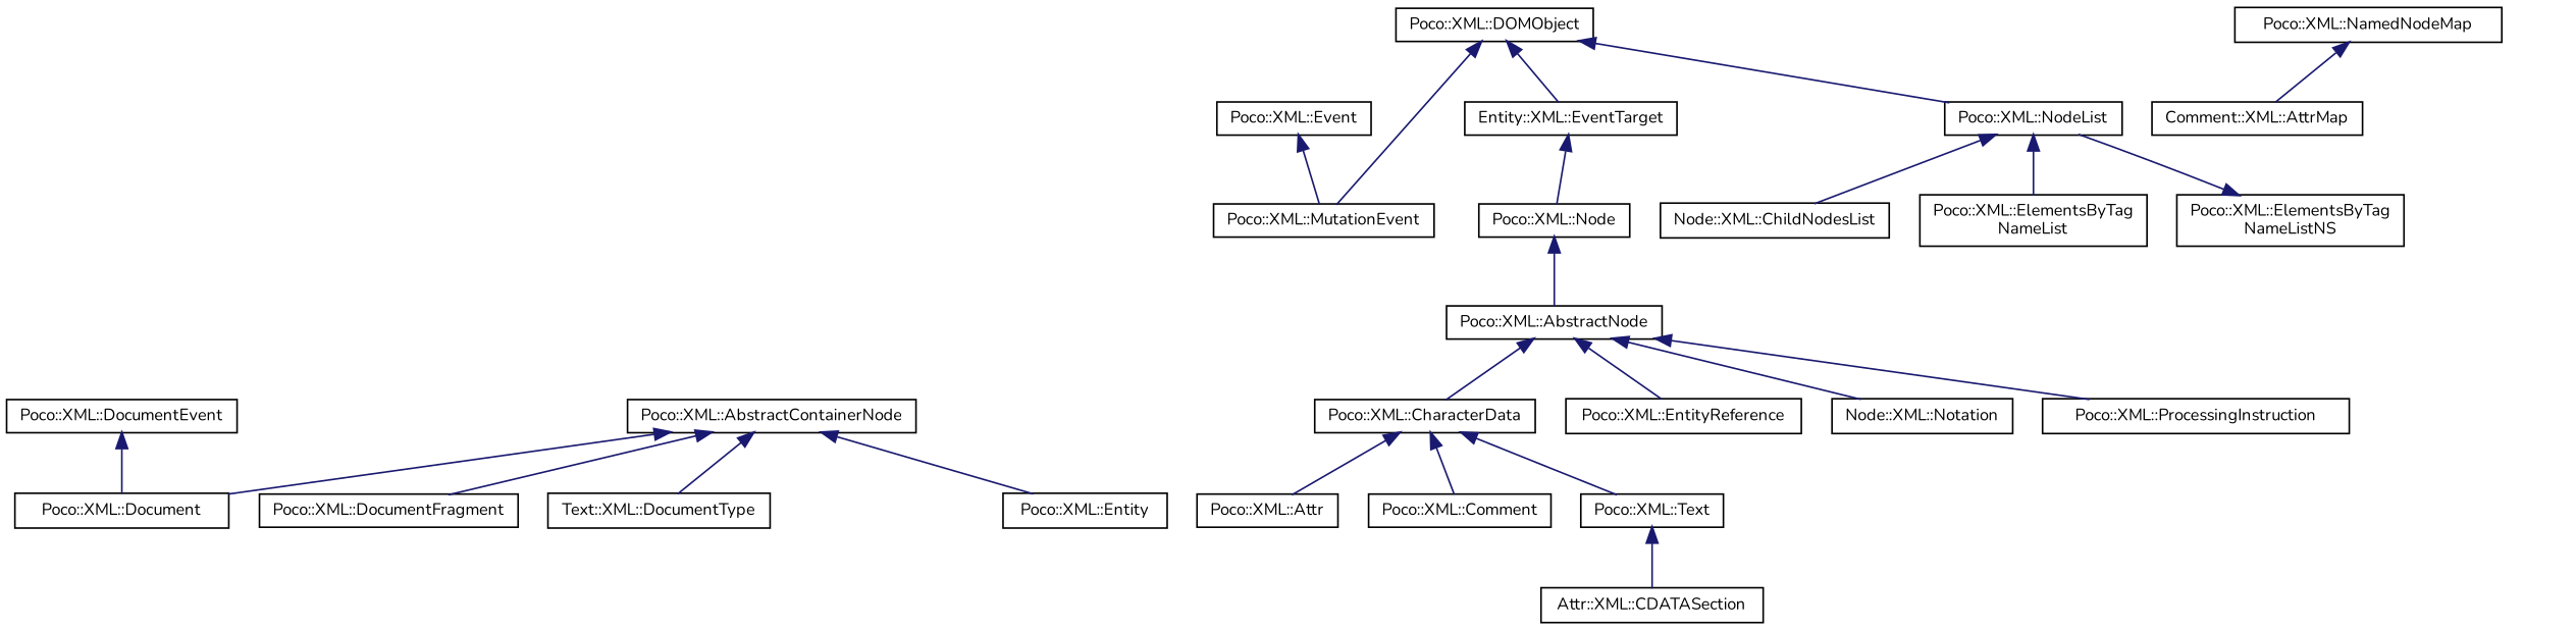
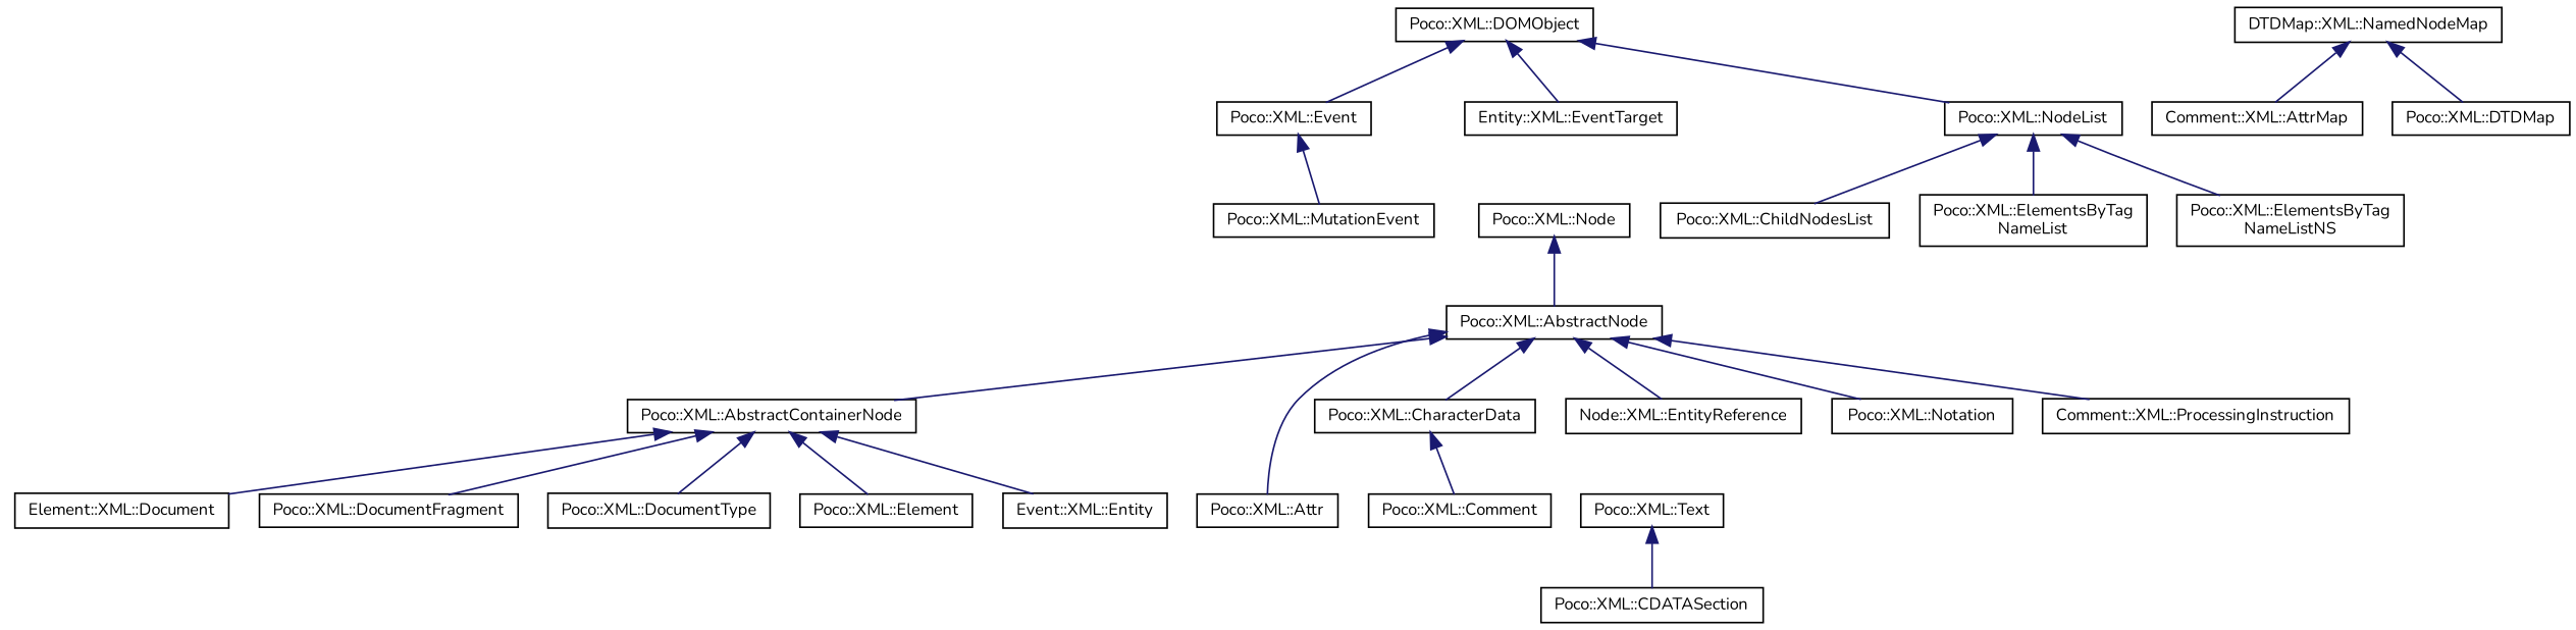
  digraph {
    fontname=Nunito
    rankdir=TB
    node [color=black fillcolor=white fontname=Nunito fontsize=10 shape=record style=filled]
    edge [color=midnightblue dir=back fontname=Nunito fontsize=10 labelfontname=Helvetica labelfontsize=10 style=solid]
-   n1 [height=0.2 label="Poco::XML::DocumentEvent" width=0.4]
-   n2 [height=0.2 label="Poco::XML::Document" width=0.4]
+   n2 [height=0.2 label="Element::XML::Document" width=0.4]
    n3 [height=0.2 label="Poco::XML::DOMObject" width=0.4]
    n4 [height=0.2 label="Poco::XML::Event" width=0.4]
    n5 [height=0.2 label="Entity::XML::EventTarget" width=0.4]
    n6 [height=0.2 label="Poco::XML::NodeList" width=0.4]
    n7 [height=0.2 label="Poco::XML::MutationEvent" width=0.4]
    n8 [height=0.2 label="Poco::XML::Node" width=0.4]
-   n9 [height=0.2 label="Poco::XML::NamedNodeMap" width=0.4]
+   n9 [height=0.2 label="DTDMap::XML::NamedNodeMap" width=0.4]
    n10 [height=0.2 label="Comment::XML::AttrMap" width=0.4]
-   n12 [height=0.2 label="Node::XML::ChildNodesList" width=0.4]
+   n11 [height=0.2 label="Poco::XML::DTDMap" width=0.4]
+   n12 [height=0.2 label="Poco::XML::ChildNodesList" width=0.4]
    n13 [height=0.2 label="Poco::XML::ElementsByTag\lNameList" width=0.4]
    n14 [height=0.2 label="Poco::XML::ElementsByTag\lNameListNS" width=0.4]
    n15 [height=0.2 label="Poco::XML::AbstractNode" width=0.4]
    n16 [height=0.2 label="Poco::XML::AbstractContainerNode" width=0.4]
    n17 [height=0.2 label="Poco::XML::Attr" width=0.4]
    n18 [height=0.2 label="Poco::XML::CharacterData" width=0.4]
-   n19 [height=0.2 label="Poco::XML::EntityReference" width=0.4]
-   n20 [height=0.2 label="Node::XML::Notation" width=0.4]
-   n21 [height=0.2 label="Poco::XML::ProcessingInstruction" width=0.4]
+   n19 [height=0.2 label="Node::XML::EntityReference" width=0.4]
+   n20 [height=0.2 label="Poco::XML::Notation" width=0.4]
+   n21 [height=0.2 label="Comment::XML::ProcessingInstruction" width=0.4]
    n22 [height=0.2 label="Poco::XML::DocumentFragment" width=0.4]
-   n23 [height=0.2 label="Text::XML::DocumentType" width=0.4]
-   n25 [height=0.2 label="Poco::XML::Entity" width=0.4]
+   n23 [height=0.2 label="Poco::XML::DocumentType" width=0.4]
+   n24 [height=0.2 label="Poco::XML::Element" width=0.4]
+   n25 [height=0.2 label="Event::XML::Entity" width=0.4]
    n26 [height=0.2 label="Poco::XML::Comment" width=0.4]
    n27 [height=0.2 label="Poco::XML::Text" width=0.4]
-   n28 [height=0.2 label="Attr::XML::CDATASection" width=0.4]
-   n1 -> n2
-   n3 -> n7
+   n28 [height=0.2 label="Poco::XML::CDATASection" width=0.4]
+   n3 -> n4
    n3 -> n5
    n3 -> n6
    n4 -> n7
-   n5 -> n8
    n6 -> n12
    n6 -> n13
-   n14 -> n6
+   n6 -> n14
    n8 -> n15
    n9 -> n10
-   n18 -> n17
+   n9 -> n11
+   n15 -> n16
+   n15 -> n17
    n15 -> n18
    n15 -> n19
    n15 -> n20
    n15 -> n21
    n16 -> n2
    n16 -> n22
    n16 -> n23
+   n16 -> n24
    n16 -> n25
    n18 -> n26
-   n18 -> n27
    n27 -> n28
  }
